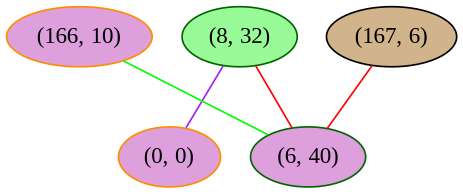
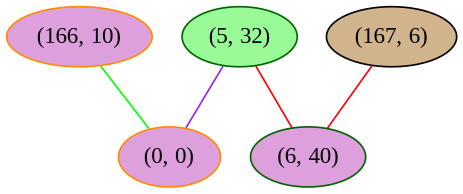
  graph {
    fontname="Liberation Serif"
    node [color=darkgreen fillcolor=plum fontname="Liberation Serif" style=filled]
    edge [color=red fontname="Liberation Serif" weight=1]
-   "(8, 32)" [fillcolor=palegreen]
+   "(8, 32)" [fillcolor=palegreen label="(5, 32)"]
    "(0, 0)" [color=darkorange]
    "(6, 40)"
    "(166, 10)" [color=darkorange]
    "(167, 6)" [color=black fillcolor=tan]
    "(8, 32)" -- "(0, 0)" [color=purple weight=4]
    "(8, 32)" -- "(6, 40)"
-   "(166, 10)" -- "(6, 40)" [color=green weight=2]
+   "(166, 10)" -- "(0, 0)" [color=green weight=2]
    "(167, 6)" -- "(6, 40)"
  }
